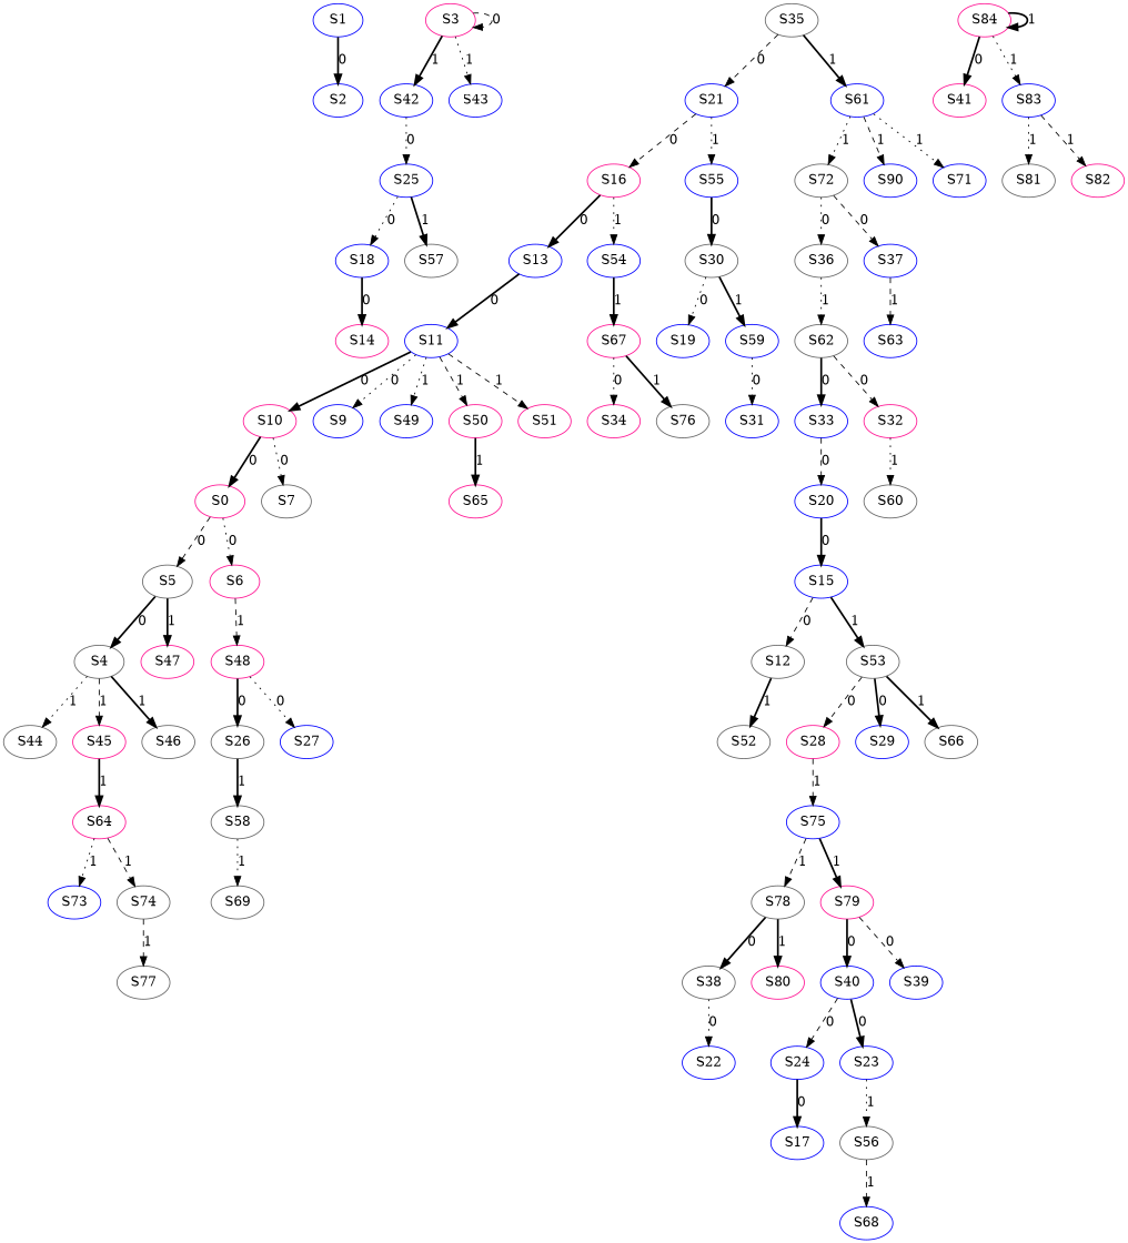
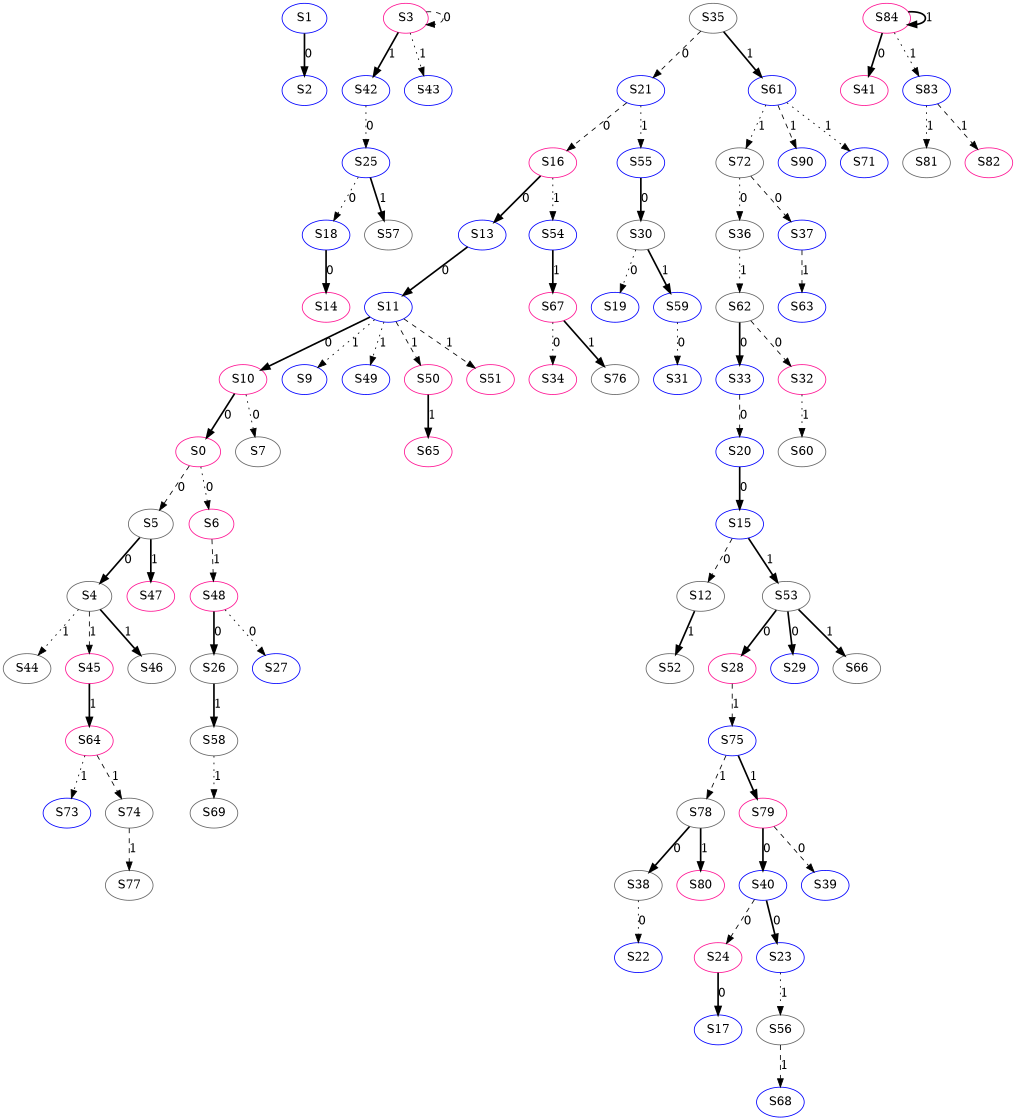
  strict digraph {
    node [color=blue]
    edge [style=bold]
    S1
    S2
    S3 [color=deeppink]
    S42
    S43
    S25
    S5 [color=gray40]
    S4 [color=gray40]
    S47 [color=deeppink]
    S44 [color=gray40]
    S45 [color=deeppink]
    S46 [color=gray40]
    S64 [color=deeppink]
    n14 [color=deeppink label=S0]
    S6 [color=deeppink]
    S48 [color=deeppink]
    S26 [color=gray40]
    S27
    S10 [color=deeppink]
    S7 [color=gray40]
    S11
    S9
    S49
    S50 [color=deeppink]
    S51 [color=deeppink]
    S65 [color=deeppink]
    S13
    S12 [color=gray40]
    S15
    S53 [color=gray40]
    S52 [color=gray40]
    S28 [color=deeppink]
    S29
    S66 [color=gray40]
    S16 [color=deeppink]
    S54
    S67 [color=deeppink]
    S14 [color=deeppink]
    S18
    S20
    S21
    S55
    S30 [color=gray40]
-   S24
+   S24 [color=deeppink]
    S17
    S57 [color=gray40]
    S19
    S59
    S31
    S33
    S35 [color=gray40]
    S61
    S72 [color=gray40]
    n54 [label=S90]
    S71
    S38 [color=gray40]
    S22
    S40
    S23
    S56 [color=gray40]
    S68
    S58 [color=gray40]
    S69 [color=gray40]
    S75
    S62 [color=gray40]
    S32 [color=deeppink]
    S60 [color=gray40]
    S34 [color=deeppink]
    S76 [color=gray40]
    S36 [color=gray40]
    S37
    S63
    S78 [color=gray40]
    S80 [color=deeppink]
    S79 [color=deeppink]
    S39
    S84 [color=deeppink]
    S41 [color=deeppink]
    S83
    S81 [color=gray40]
    S82 [color=deeppink]
    S73
    S74 [color=gray40]
    S77 [color=gray40]
    S1 -> S2 [label=0]
    S3 -> S3 [label=0 style=dashed]
    S3 -> S42 [label=1]
    S3 -> S43 [label=1 style=dotted]
    S42 -> S25 [label=0 style=dotted]
    S25 -> S18 [label=0 style=dotted]
    S25 -> S57 [label=1]
    S5 -> S4 [label=0]
    S5 -> S47 [label=1]
    S4 -> S44 [label=1 style=dotted]
    S4 -> S45 [label=1 style=dashed]
    S4 -> S46 [label=1]
    S45 -> S64 [label=1]
    S64 -> S73 [label=1 style=dotted]
    S64 -> S74 [label=1 style=dashed]
    n14 -> S5 [label=0 style=dashed]
    n14 -> S6 [label=0 style=dotted]
    S6 -> S48 [label=1 style=dashed]
    S48 -> S26 [label=0]
    S48 -> S27 [label=0 style=dotted]
    S26 -> S58 [label=1]
    S10 -> n14 [label=0]
    S10 -> S7 [label=0 style=dotted]
    S11 -> S10 [label=0]
-   S11 -> S9 [label=0 style=dotted]
+   S11 -> S9 [label=1 style=dotted]
    S11 -> S49 [label=1 style=dotted]
    S11 -> S50 [label=1 style=dashed]
    S11 -> S51 [label=1 style=dashed]
    S50 -> S65 [label=1]
    S13 -> S11 [label=0]
    S12 -> S52 [label=1]
    S15 -> S12 [label=0 style=dashed]
    S15 -> S53 [label=1]
-   S53 -> S28 [label=0 style=dashed]
+   S53 -> S28 [label=0]
    S53 -> S29 [label=0]
    S53 -> S66 [label=1]
    S28 -> S75 [label=1 style=dashed]
    S16 -> S13 [label=0]
    S16 -> S54 [label=1 style=dotted]
    S54 -> S67 [label=1]
    S67 -> S34 [label=0 style=dotted]
    S67 -> S76 [label=1]
    S18 -> S14 [label=0]
    S20 -> S15 [label=0]
    S21 -> S16 [label=0 style=dashed]
    S21 -> S55 [label=1 style=dotted]
    S55 -> S30 [label=0]
    S30 -> S19 [label=0 style=dotted]
    S30 -> S59 [label=1]
    S24 -> S17 [label=0]
    S59 -> S31 [label=0 style=dotted]
    S33 -> S20 [label=0 style=dashed]
    S35 -> S21 [label=0 style=dashed]
    S35 -> S61 [label=1]
    S61 -> S72 [label=1 style=dotted]
    S61 -> n54 [label=1 style=dashed]
    S61 -> S71 [label=1 style=dotted]
    S72 -> S36 [label=0 style=dotted]
    S72 -> S37 [label=0 style=dashed]
    S38 -> S22 [label=0 style=dotted]
    S40 -> S24 [label=0 style=dashed]
    S40 -> S23 [label=0]
    S23 -> S56 [label=1 style=dotted]
    S56 -> S68 [label=1 style=dashed]
    S58 -> S69 [label=1 style=dotted]
    S75 -> S78 [label=1 style=dashed]
    S75 -> S79 [label=1]
    S62 -> S33 [label=0]
    S62 -> S32 [label=0 style=dashed]
    S32 -> S60 [label=1 style=dotted]
    S36 -> S62 [label=1 style=dotted]
    S37 -> S63 [label=1 style=dashed]
    S78 -> S38 [label=0]
    S78 -> S80 [label=1]
    S79 -> S40 [label=0]
    S79 -> S39 [label=0 style=dashed]
    S84 -> S84 [label=1]
    S84 -> S41 [label=0]
    S84 -> S83 [label=1 style=dotted]
    S83 -> S81 [label=1 style=dotted]
    S83 -> S82 [label=1 style=dashed]
    S74 -> S77 [label=1 style=dashed]
  }
